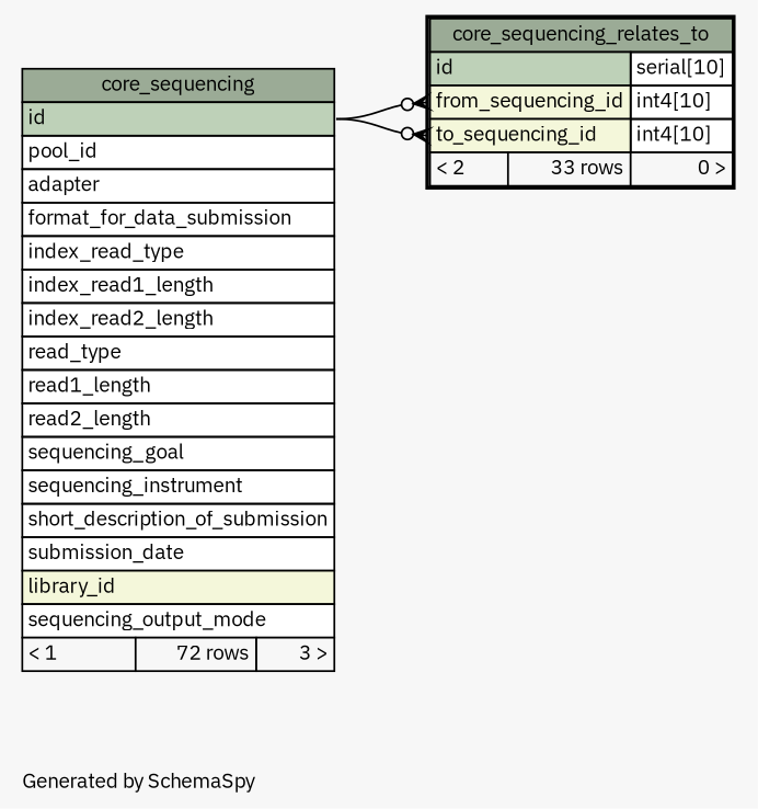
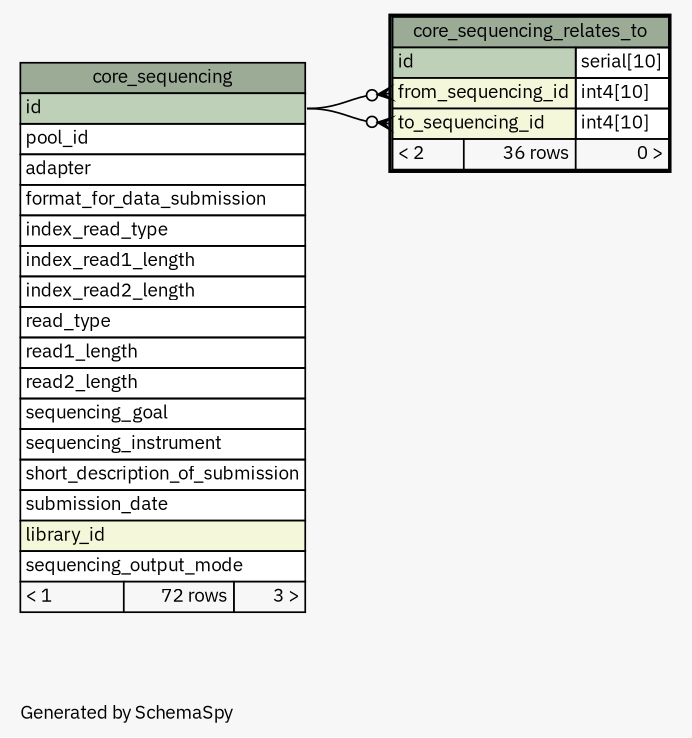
  digraph {
    bgcolor="#f7f7f7"
    fontname="IBM Plex Sans"
    fontsize=11
    label="\nGenerated by SchemaSpy"
    labeljust=l
    nodesep=0.18
    rankdir=RL
    ranksep=0.46
    node [fontname="IBM Plex Sans" fontsize=11 shape=plaintext]
    edge [arrowhead=none arrowsize=0.8 arrowtail=crowodot dir=back headport="id:e" fontname="IBM Plex Sans"]
-   n1 [label=<     <TABLE BORDER="2" CELLBORDER="1" CELLSPACING="0" BGCOLOR="#ffffff">       <TR><TD COLSPAN="3" BGCOLOR="#9bab96" ALIGN="CENTER">core_sequencing_relates_to</TD></TR>       <TR><TD PORT="id" COLSPAN="2" BGCOLOR="#bed1b8" ALIGN="LEFT">id</TD><TD PORT="id.type" ALIGN="LEFT">serial[10]</TD></TR>       <TR><TD PORT="from_sequencing_id" COLSPAN="2" BGCOLOR="#f4f7da" ALIGN="LEFT">from_sequencing_id</TD><TD PORT="from_sequencing_id.type" ALIGN="LEFT">int4[10]</TD></TR>       <TR><TD PORT="to_sequencing_id" COLSPAN="2" BGCOLOR="#f4f7da" ALIGN="LEFT">to_sequencing_id</TD><TD PORT="to_sequencing_id.type" ALIGN="LEFT">int4[10]</TD></TR>       <TR><TD ALIGN="LEFT" BGCOLOR="#f7f7f7">&lt; 2</TD><TD ALIGN="RIGHT" BGCOLOR="#f7f7f7">33 rows</TD><TD ALIGN="RIGHT" BGCOLOR="#f7f7f7">0 &gt;</TD></TR>     </TABLE>>]
+   n1 [label=<     <TABLE BORDER="2" CELLBORDER="1" CELLSPACING="0" BGCOLOR="#ffffff">       <TR><TD COLSPAN="3" BGCOLOR="#9bab96" ALIGN="CENTER">core_sequencing_relates_to</TD></TR>       <TR><TD PORT="id" COLSPAN="2" BGCOLOR="#bed1b8" ALIGN="LEFT">id</TD><TD PORT="id.type" ALIGN="LEFT">serial[10]</TD></TR>       <TR><TD PORT="from_sequencing_id" COLSPAN="2" BGCOLOR="#f4f7da" ALIGN="LEFT">from_sequencing_id</TD><TD PORT="from_sequencing_id.type" ALIGN="LEFT">int4[10]</TD></TR>       <TR><TD PORT="to_sequencing_id" COLSPAN="2" BGCOLOR="#f4f7da" ALIGN="LEFT">to_sequencing_id</TD><TD PORT="to_sequencing_id.type" ALIGN="LEFT">int4[10]</TD></TR>       <TR><TD ALIGN="LEFT" BGCOLOR="#f7f7f7">&lt; 2</TD><TD ALIGN="RIGHT" BGCOLOR="#f7f7f7">36 rows</TD><TD ALIGN="RIGHT" BGCOLOR="#f7f7f7">0 &gt;</TD></TR>     </TABLE>>]
    n2 [label=<     <TABLE BORDER="0" CELLBORDER="1" CELLSPACING="0" BGCOLOR="#ffffff">       <TR><TD COLSPAN="3" BGCOLOR="#9bab96" ALIGN="CENTER">core_sequencing</TD></TR>       <TR><TD PORT="id" COLSPAN="3" BGCOLOR="#bed1b8" ALIGN="LEFT">id</TD></TR>       <TR><TD PORT="pool_id" COLSPAN="3" ALIGN="LEFT">pool_id</TD></TR>       <TR><TD PORT="adapter" COLSPAN="3" ALIGN="LEFT">adapter</TD></TR>       <TR><TD PORT="format_for_data_submission" COLSPAN="3" ALIGN="LEFT">format_for_data_submission</TD></TR>       <TR><TD PORT="index_read_type" COLSPAN="3" ALIGN="LEFT">index_read_type</TD></TR>       <TR><TD PORT="index_read1_length" COLSPAN="3" ALIGN="LEFT">index_read1_length</TD></TR>       <TR><TD PORT="index_read2_length" COLSPAN="3" ALIGN="LEFT">index_read2_length</TD></TR>       <TR><TD PORT="read_type" COLSPAN="3" ALIGN="LEFT">read_type</TD></TR>       <TR><TD PORT="read1_length" COLSPAN="3" ALIGN="LEFT">read1_length</TD></TR>       <TR><TD PORT="read2_length" COLSPAN="3" ALIGN="LEFT">read2_length</TD></TR>       <TR><TD PORT="sequencing_goal" COLSPAN="3" ALIGN="LEFT">sequencing_goal</TD></TR>       <TR><TD PORT="sequencing_instrument" COLSPAN="3" ALIGN="LEFT">sequencing_instrument</TD></TR>       <TR><TD PORT="short_description_of_submission" COLSPAN="3" ALIGN="LEFT">short_description_of_submission</TD></TR>       <TR><TD PORT="submission_date" COLSPAN="3" ALIGN="LEFT">submission_date</TD></TR>       <TR><TD PORT="library_id" COLSPAN="3" BGCOLOR="#f4f7da" ALIGN="LEFT">library_id</TD></TR>       <TR><TD PORT="sequencing_output_mode" COLSPAN="3" ALIGN="LEFT">sequencing_output_mode</TD></TR>       <TR><TD ALIGN="LEFT" BGCOLOR="#f7f7f7">&lt; 1</TD><TD ALIGN="RIGHT" BGCOLOR="#f7f7f7">72 rows</TD><TD ALIGN="RIGHT" BGCOLOR="#f7f7f7">3 &gt;</TD></TR>     </TABLE>>]
    n1 -> n2 [tailport="from_sequencing_id:w"]
    n1 -> n2 [tailport="to_sequencing_id:w"]
  }
